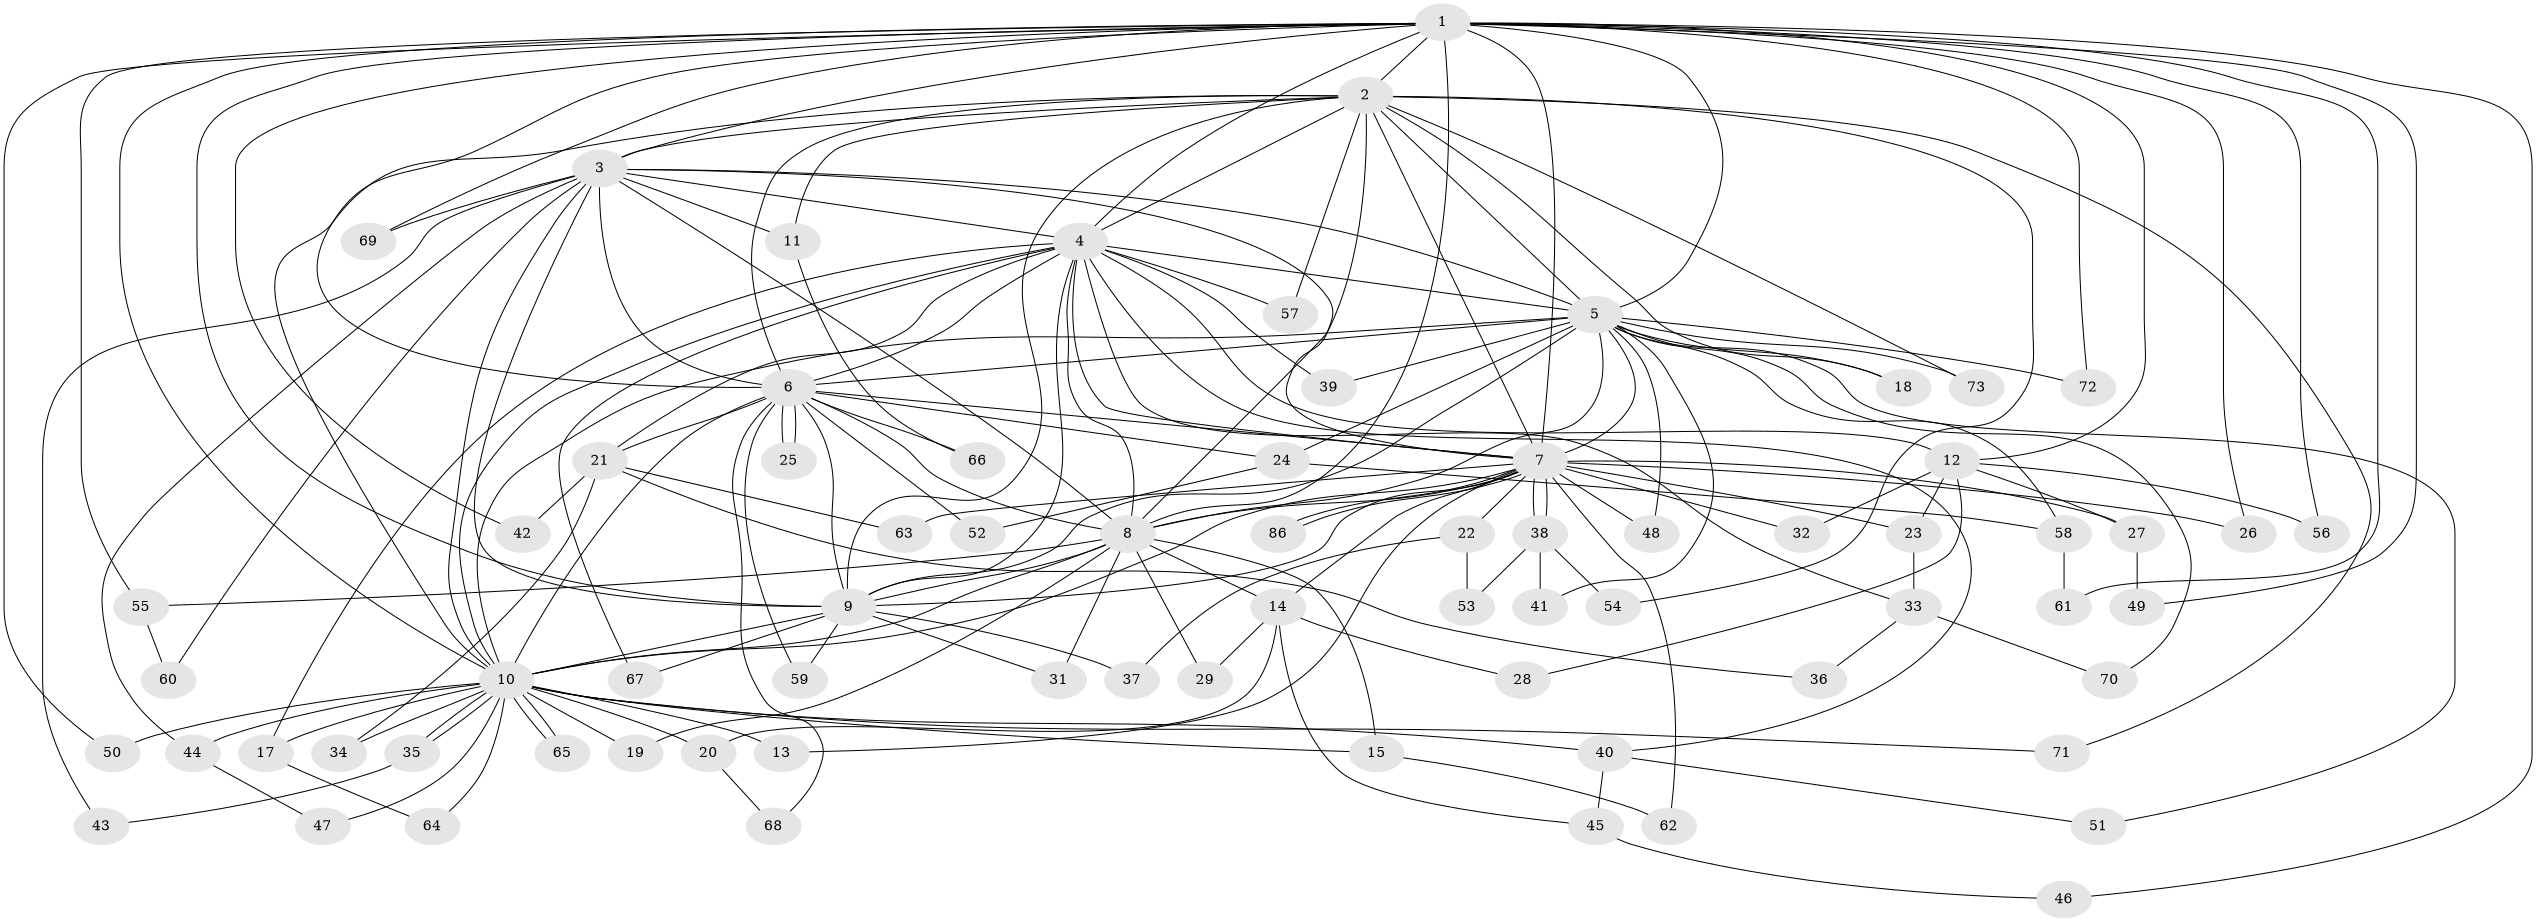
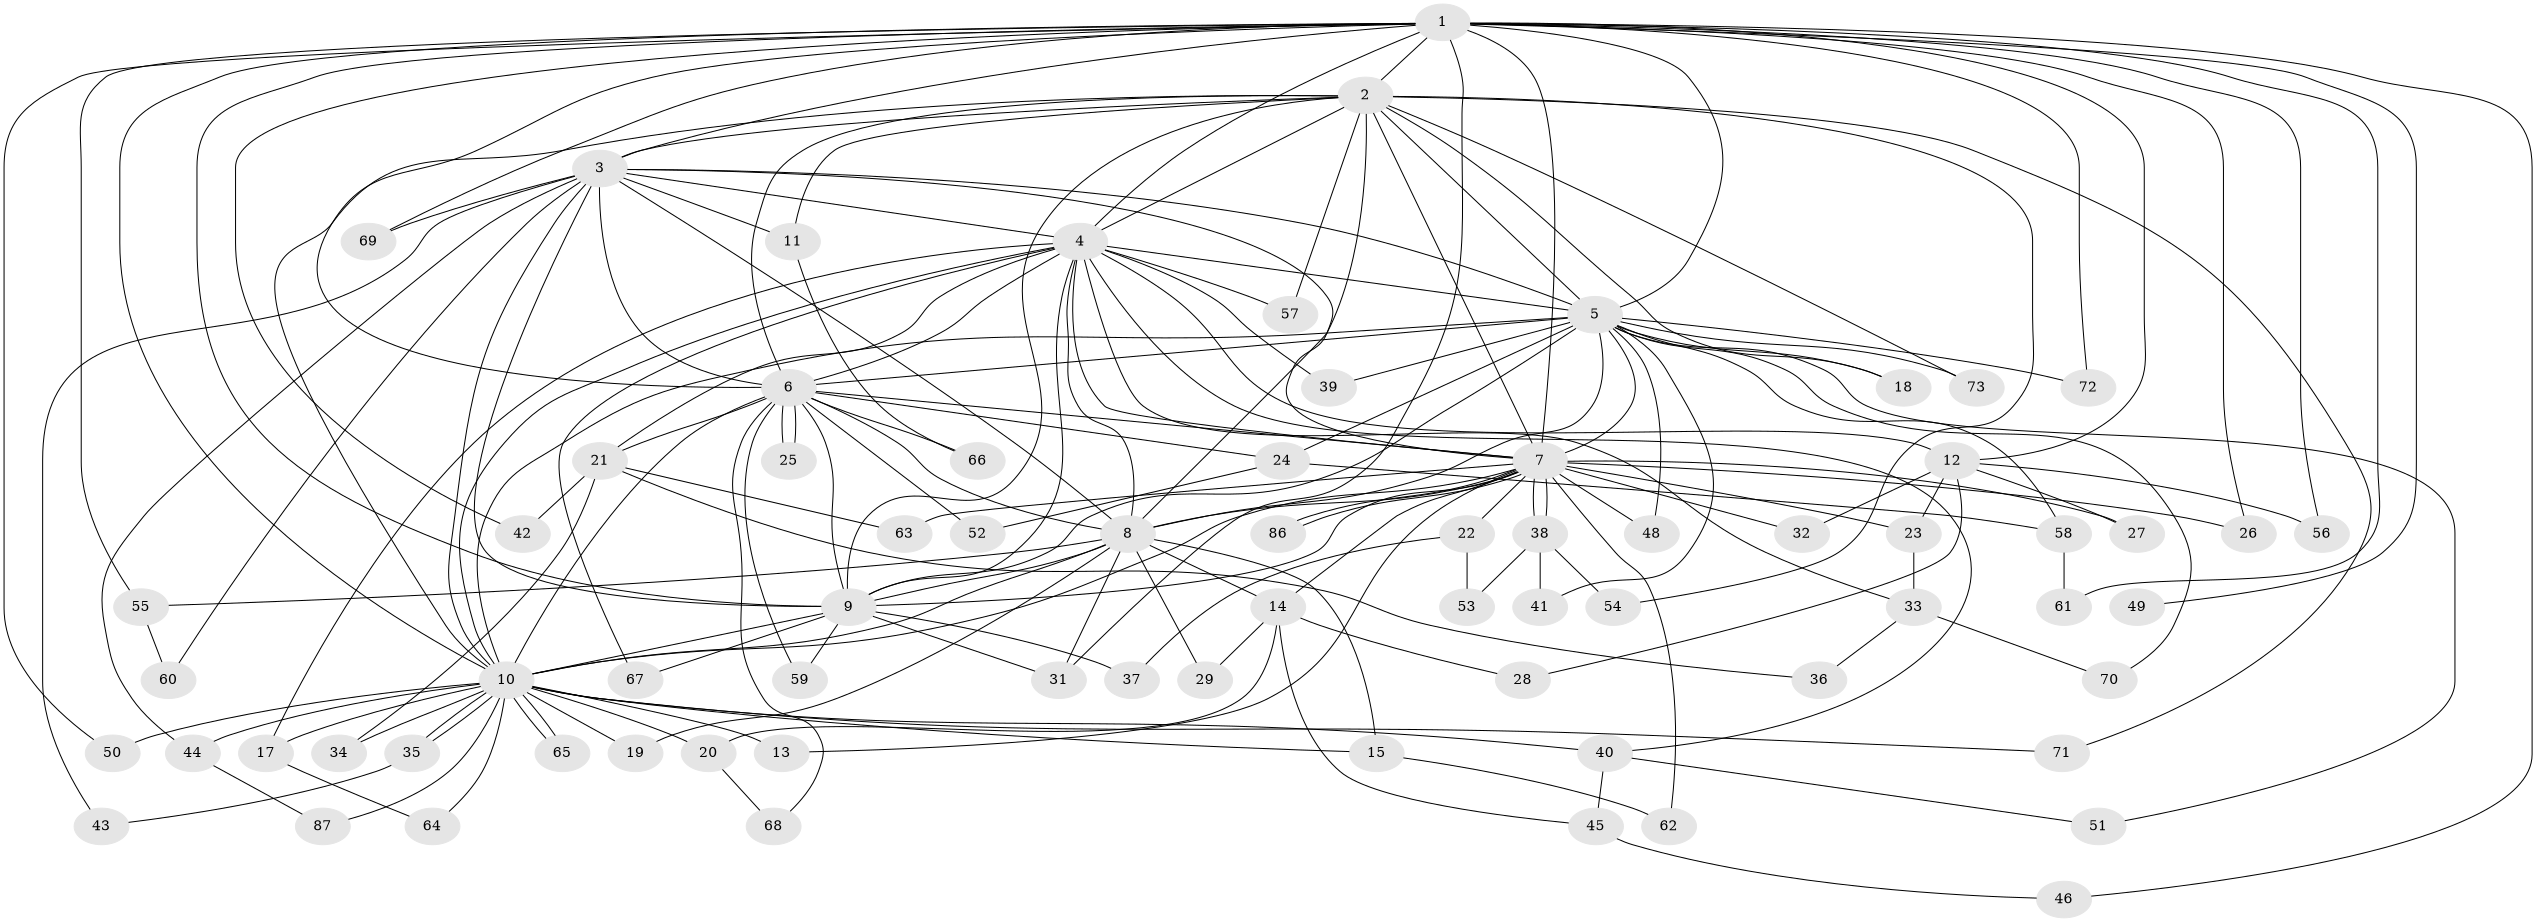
  graph {
    node [color=gray90 style=filled]
    1
    2
    3
    4
    5
    6
    7
    8
    9
    10
    12
    26
    42
    46
    49
    50
    55
    56
    61
    69
    72
    11
    18
    54
    57
    71
    73
    43
    44
    60
    17
    21
    33
    39
    40
    67
    24
    41
    48
    51
    58
    70
    25
    52
    59
    66
    68
    13
    14
    n50 [label=86]
    22
    23
    27
    32
    38
    62
    63
    15
    19
    29
    31
    37
    20
    34
    35
-   47
+   47 [label=87]
    64
    65
    28
    36
    45
    53
    1 -- 2
    1 -- 3
    1 -- 4
    1 -- 5
    1 -- 6
    1 -- 7
-   1 -- 8
+   1 -- 31
    1 -- 9
    1 -- 10
    1 -- 12
    1 -- 26
    1 -- 42
    1 -- 46
    1 -- 49
    1 -- 50
    1 -- 55
    1 -- 56
    1 -- 61
    1 -- 69
    1 -- 72
    2 -- 3
    2 -- 4
    2 -- 5
    2 -- 6
    2 -- 7
    2 -- 8
    2 -- 9
    2 -- 10
    2 -- 11
    2 -- 18
    2 -- 54
    2 -- 57
    2 -- 71
    2 -- 73
    3 -- 4
    3 -- 5
    3 -- 6
    3 -- 7
    3 -- 8
    3 -- 9
    3 -- 10
    3 -- 69
    3 -- 11
    3 -- 43
    3 -- 44
    3 -- 60
    4 -- 5
    4 -- 6
    4 -- 7
    4 -- 8
    4 -- 9
    4 -- 10
    4 -- 12
    4 -- 57
    4 -- 17
    4 -- 21
    4 -- 33
    4 -- 39
    4 -- 40
    4 -- 67
    5 -- 6
    5 -- 7
    5 -- 8
    5 -- 9
    5 -- 10
    5 -- 72
    5 -- 18
    5 -- 73
    5 -- 39
    5 -- 24
    5 -- 41
    5 -- 48
    5 -- 51
    5 -- 58
    5 -- 70
    6 -- 7
    6 -- 8
    6 -- 9
    6 -- 10
    6 -- 21
    6 -- 24
    6 -- 25
    6 -- 25
    6 -- 52
    6 -- 59
    6 -- 66
    6 -- 68
    7 -- 8
    7 -- 9
    7 -- 10
    7 -- 26
    7 -- 48
    7 -- 13
    7 -- 14
    7 -- n50
    7 -- n50
    7 -- 22
    7 -- 23
    7 -- 27
    7 -- 32
    7 -- 38
    7 -- 38
    7 -- 62
    7 -- 63
    8 -- 9
    8 -- 10
    8 -- 55
    8 -- 14
    8 -- 15
    8 -- 19
    8 -- 29
    8 -- 31
    9 -- 10
    9 -- 67
    9 -- 59
    9 -- 31
    9 -- 37
    10 -- 50
    10 -- 71
    10 -- 44
    10 -- 17
    10 -- 40
    10 -- 13
    10 -- 15
    10 -- 19
    10 -- 20
    10 -- 34
    10 -- 35
    10 -- 35
    10 -- 47
    10 -- 64
    10 -- 65
    10 -- 65
    12 -- 56
    12 -- 23
    12 -- 27
    12 -- 32
    12 -- 28
    55 -- 60
    11 -- 66
    44 -- 47
    17 -- 64
    21 -- 42
    21 -- 63
    21 -- 34
    21 -- 36
    33 -- 70
    33 -- 36
    40 -- 51
    40 -- 45
    24 -- 58
    24 -- 52
    58 -- 61
    14 -- 29
    14 -- 20
    14 -- 28
    14 -- 45
    22 -- 37
    22 -- 53
    23 -- 33
-   27 -- 49
    38 -- 54
    38 -- 41
    38 -- 53
    15 -- 62
    20 -- 68
    35 -- 43
    45 -- 46
  }
